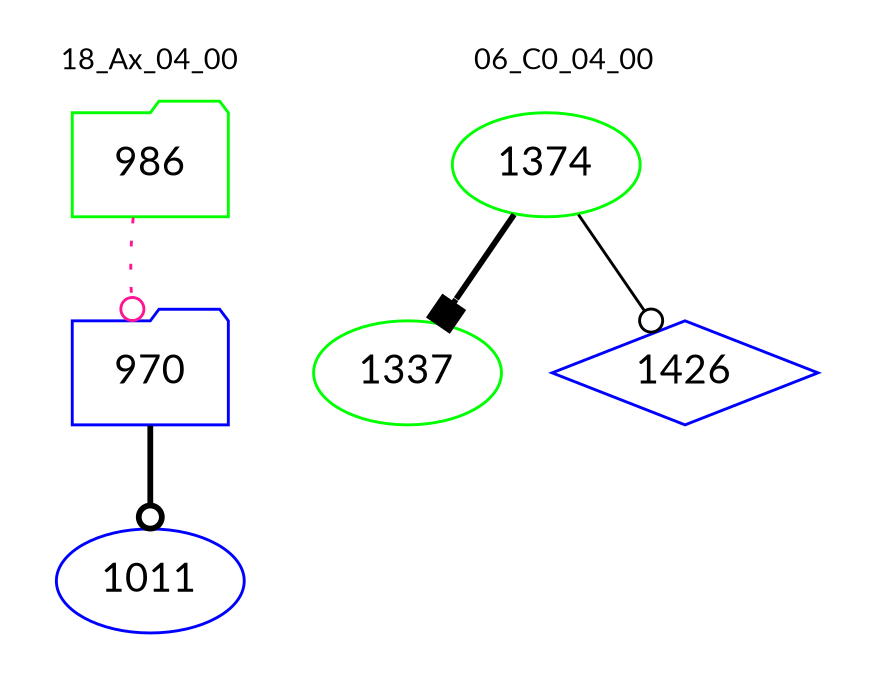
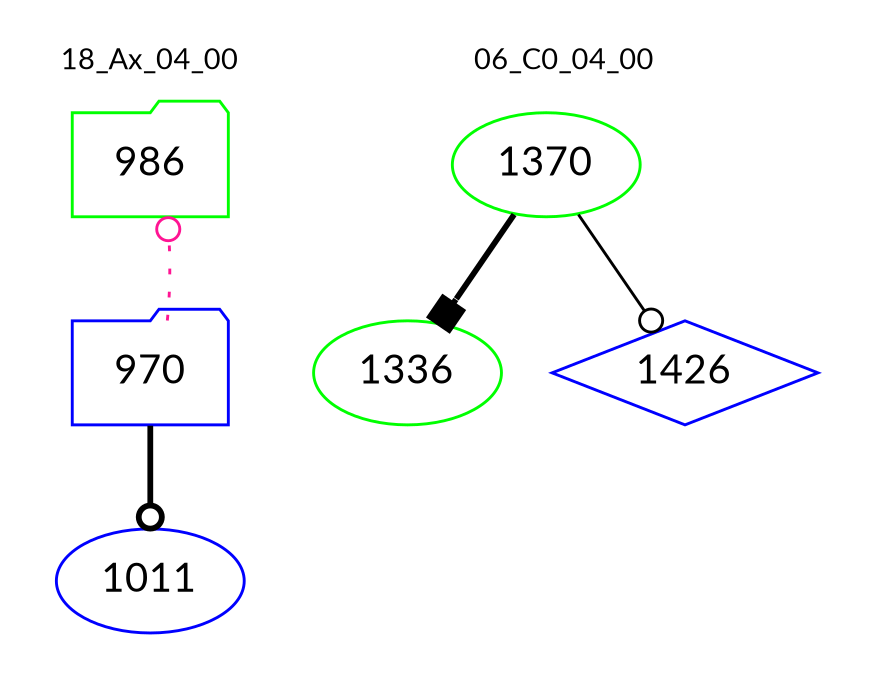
  digraph {
    fontname=Lato
    node [color=green fontname=Lato shape=ellipse]
    edge [arrowhead=odot color=black fontname=Lato style=bold]
    n1 [label=986 shape=folder]
    n2 [color=blue label=970 shape=folder]
    n3 [color=blue label=1011]
-   n4 [label=1374]
-   n5 [label=1337]
+   n4 [label=1370]
+   n5 [label=1336]
    n6 [color=blue label=1426 shape=diamond]
    subgraph cluster_1 {
      color=white
      fontsize=10
      label="18_Ax_04_00"
      n1
      n2
      n3
    }
    subgraph cluster_2 {
      color=white
      fontsize=10
      label="06_C0_04_00"
      n4
      n5
      n6
    }
-   n1 -> n2 [color=deeppink style=dotted]
+   n2 -> n1 [color=deeppink style=dotted]
    n2 -> n3
    n4 -> n5 [arrowhead=box]
    n4 -> n6 [style=solid]
  }
